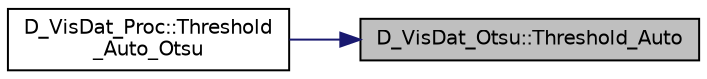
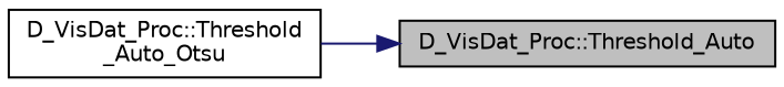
  digraph {
    rankdir=RL
    node [color=black fontname=Helvetica fontsize=10 shape=record style=filled]
-   n1 [fillcolor=grey75 fontcolor=black height=0.2 label="D_VisDat_Otsu::Threshold_Auto" width=0.4]
+   n1 [fillcolor=grey75 fontcolor=black height=0.2 label="D_VisDat_Proc::Threshold_Auto" width=0.4]
    n2 [fillcolor=white height=0.2 label="D_VisDat_Proc::Threshold\l_Auto_Otsu" width=0.4]
    n1 -> n2 [color=midnightblue dir=back fontname=Helvetica fontsize=10 labelfontname=Helvetica labelfontsize=10 style=solid]
  }
